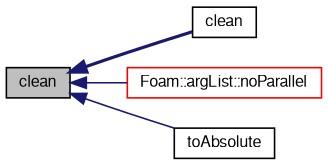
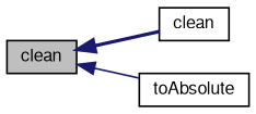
  digraph {
    rankdir=LR
    node [color=black fontname=FreeSans fontsize=10 shape=record]
    edge [color=midnightblue dir=back fontname=FreeSans fontsize=10 labelfontname=FreeSans labelfontsize=10 style=solid]
    n1 [fillcolor=grey75 fontcolor=black height=0.2 label=clean style=filled width=0.4]
    n2 [height=0.2 label=clean width=0.4]
-   n3 [color=red height=0.2 label="Foam::argList::noParallel" width=0.4]
    n4 [height=0.2 label=toAbsolute width=0.4]
    n1 -> n2 [style=bold]
-   n1 -> n3
    n1 -> n4
  }
